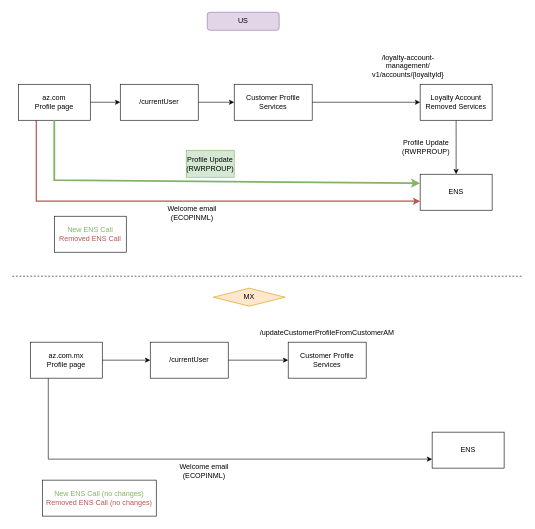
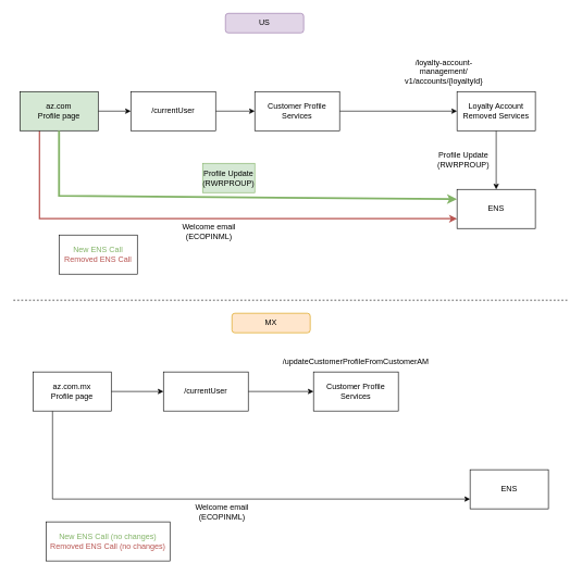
  <mxCell id="0" />
  <mxCell id="1" parent="0" />
  <mxCell id="2" style="edgeStyle=orthogonalEdgeStyle;rounded=0;jumpSize=9;orthogonalLoop=1;jettySize=auto;html=1;exitX=0.25;exitY=1;exitDx=0;exitDy=0;entryX=0;entryY=0.75;entryDx=0;entryDy=0;strokeWidth=2;fillColor=#f8cecc;strokeColor=#b85450;" edge="1" parent="1" source="4" target="8"><mxGeometry relative="1" as="geometry" /></mxCell>
  <mxCell id="3" style="edgeStyle=orthogonalEdgeStyle;rounded=0;jumpSize=9;orthogonalLoop=1;jettySize=auto;html=1;exitX=1;exitY=0.5;exitDx=0;exitDy=0;entryX=0;entryY=0.5;entryDx=0;entryDy=0;strokeWidth=1;fontColor=#b85451;" edge="1" parent="1" source="4" target="17"><mxGeometry relative="1" as="geometry" /></mxCell>
- <mxCell id="4" value="az.com&lt;br&gt;Profile page" style="rounded=0;whiteSpace=wrap;html=1;" vertex="1" parent="1"><mxGeometry x="30" y="140" width="120" height="60" as="geometry" /></mxCell>
+ <mxCell id="4" value="az.com&lt;br&gt;Profile page" style="rounded=0;whiteSpace=wrap;html=1;fillColor=#d5e8d4;" vertex="1" parent="1"><mxGeometry x="30" y="140" width="120" height="60" as="geometry" /></mxCell>
  <mxCell id="5" style="edgeStyle=orthogonalEdgeStyle;rounded=0;orthogonalLoop=1;jettySize=auto;html=1;exitX=0.5;exitY=1;exitDx=0;exitDy=0;" edge="1" parent="1" source="6" target="8"><mxGeometry relative="1" as="geometry" /></mxCell>
  <mxCell id="6" value="Loyalty Account Removed Services" style="rounded=0;whiteSpace=wrap;html=1;" vertex="1" parent="1"><mxGeometry x="700" y="140" width="120" height="60" as="geometry" /></mxCell>
  <mxCell id="7" value="&lt;span dir=&quot;ltr&quot; class=&quot;ui-provider bpm bpn c d e f g h i j k l m n o p q r s t bpo bpp w x y z ab ac ae af ag ah ai aj ak&quot;&gt;/loyalty-account-management/&lt;/span&gt;v1/accounts/{loyaltyId}" style="text;html=1;strokeColor=none;fillColor=none;align=center;verticalAlign=middle;whiteSpace=wrap;rounded=0;" vertex="1" parent="1"><mxGeometry x="610" y="80" width="140" height="60" as="geometry" /></mxCell>
  <mxCell id="8" value="ENS" style="rounded=0;whiteSpace=wrap;html=1;" vertex="1" parent="1"><mxGeometry x="700" y="290" width="120" height="60" as="geometry" /></mxCell>
  <mxCell id="9" value="Profile Update&lt;br&gt;(RWRPROUP)" style="text;html=1;strokeColor=none;fillColor=none;align=center;verticalAlign=middle;whiteSpace=wrap;rounded=0;" vertex="1" parent="1"><mxGeometry x="680" y="230" width="60" height="30" as="geometry" /></mxCell>
  <mxCell id="10" value="" style="endArrow=classic;html=1;rounded=0;exitX=0.5;exitY=1;exitDx=0;exitDy=0;entryX=0;entryY=0.25;entryDx=0;entryDy=0;fillColor=#d5e8d4;strokeColor=#82b366;jumpSize=8;strokeWidth=3;" edge="1" parent="1" source="4" target="8"><mxGeometry width="50" height="50" relative="1" as="geometry"><mxPoint x="340" y="270" as="sourcePoint" /><mxPoint x="390" y="220" as="targetPoint" /><Array as="points"><mxPoint x="90" y="300" /></Array></mxGeometry></mxCell>
  <mxCell id="11" value="Profile Update&lt;br&gt;(RWRPROUP)" style="text;html=1;strokeColor=#82b366;fillColor=#d5e8d4;align=center;verticalAlign=middle;whiteSpace=wrap;rounded=0;" vertex="1" parent="1"><mxGeometry x="310" y="250" width="80" height="45" as="geometry" /></mxCell>
  <mxCell id="12" value="Welcome email (ECOPINML)" style="text;html=1;strokeColor=none;fillColor=none;align=center;verticalAlign=middle;whiteSpace=wrap;rounded=0;" vertex="1" parent="1"><mxGeometry x="270" y="340" width="100" height="30" as="geometry" /></mxCell>
  <mxCell id="13" style="edgeStyle=orthogonalEdgeStyle;rounded=0;jumpSize=9;orthogonalLoop=1;jettySize=auto;html=1;strokeWidth=1;" edge="1" parent="1" source="14" target="6"><mxGeometry relative="1" as="geometry" /></mxCell>
  <mxCell id="14" value="Customer Profile Services" style="rounded=0;whiteSpace=wrap;html=1;" vertex="1" parent="1"><mxGeometry x="390" y="140" width="130" height="60" as="geometry" /></mxCell>
  <mxCell id="15" value="&lt;span style=&quot;color: rgb(130, 179, 102);&quot;&gt;New ENS Call&lt;br&gt;&lt;/span&gt;Removed ENS Call&lt;span style=&quot;color: rgb(130, 179, 102);&quot;&gt;&lt;br&gt;&lt;/span&gt;" style="rounded=0;whiteSpace=wrap;html=1;fontColor=#b85451;" vertex="1" parent="1"><mxGeometry x="90" y="360" width="120" height="60" as="geometry" /></mxCell>
  <mxCell id="16" style="edgeStyle=orthogonalEdgeStyle;rounded=0;jumpSize=9;orthogonalLoop=1;jettySize=auto;html=1;exitX=1;exitY=0.5;exitDx=0;exitDy=0;entryX=0;entryY=0.5;entryDx=0;entryDy=0;strokeWidth=1;fontColor=#b85451;" edge="1" parent="1" source="17" target="14"><mxGeometry relative="1" as="geometry" /></mxCell>
  <mxCell id="17" value="/currentUser" style="rounded=0;whiteSpace=wrap;html=1;" vertex="1" parent="1"><mxGeometry x="200" y="140" width="130" height="60" as="geometry" /></mxCell>
  <mxCell id="18" style="edgeStyle=orthogonalEdgeStyle;rounded=0;jumpSize=9;orthogonalLoop=1;jettySize=auto;html=1;exitX=0.25;exitY=1;exitDx=0;exitDy=0;entryX=0;entryY=0.75;entryDx=0;entryDy=0;strokeWidth=1;fillColor=#f8cecc;strokeColor=#000000;fontColor=#000000;" edge="1" parent="1" source="20" target="21"><mxGeometry relative="1" as="geometry" /></mxCell>
  <mxCell id="19" style="edgeStyle=orthogonalEdgeStyle;rounded=0;jumpSize=9;orthogonalLoop=1;jettySize=auto;html=1;exitX=1;exitY=0.5;exitDx=0;exitDy=0;entryX=0;entryY=0.5;entryDx=0;entryDy=0;strokeWidth=1;fontColor=#b85451;" edge="1" parent="1" source="20" target="27"><mxGeometry relative="1" as="geometry" /></mxCell>
  <mxCell id="20" value="az.com.mx&lt;br&gt;Profile page" style="rounded=0;whiteSpace=wrap;html=1;" vertex="1" parent="1"><mxGeometry x="50" y="570" width="120" height="60" as="geometry" /></mxCell>
  <mxCell id="21" value="ENS" style="rounded=0;whiteSpace=wrap;html=1;" vertex="1" parent="1"><mxGeometry x="720" y="720" width="120" height="60" as="geometry" /></mxCell>
  <mxCell id="22" value="Welcome email (ECOPINML)" style="text;html=1;strokeColor=none;fillColor=none;align=center;verticalAlign=middle;whiteSpace=wrap;rounded=0;" vertex="1" parent="1"><mxGeometry x="290" y="770" width="100" height="30" as="geometry" /></mxCell>
  <mxCell id="23" value="Customer Profile Services" style="rounded=0;whiteSpace=wrap;html=1;" vertex="1" parent="1"><mxGeometry x="480" y="570" width="130" height="60" as="geometry" /></mxCell>
  <mxCell id="24" value="&lt;span dir=&quot;ltr&quot; class=&quot;ui-provider bpm bpn c d e f g h i j k l m n o p q r s t bpo bpp w x y z ab ac ae af ag ah ai aj ak&quot;&gt;/updateCustomerProfileFromCustomerAM&lt;/span&gt;" style="text;html=1;strokeColor=none;fillColor=none;align=center;verticalAlign=middle;whiteSpace=wrap;rounded=0;" vertex="1" parent="1"><mxGeometry x="475" y="540" width="140" height="30" as="geometry" /></mxCell>
  <mxCell id="25" value="&lt;span style=&quot;color: rgb(130, 179, 102);&quot;&gt;New ENS Call (no changes)&lt;br&gt;&lt;/span&gt;Removed ENS Call (no changes)&lt;span style=&quot;color: rgb(130, 179, 102);&quot;&gt;&lt;br&gt;&lt;/span&gt;" style="rounded=0;whiteSpace=wrap;html=1;fontColor=#b85451;" vertex="1" parent="1"><mxGeometry x="70" y="800" width="190" height="60" as="geometry" /></mxCell>
  <mxCell id="26" style="edgeStyle=orthogonalEdgeStyle;rounded=0;jumpSize=9;orthogonalLoop=1;jettySize=auto;html=1;exitX=1;exitY=0.5;exitDx=0;exitDy=0;entryX=0;entryY=0.5;entryDx=0;entryDy=0;strokeWidth=1;fontColor=#b85451;" edge="1" parent="1" source="27" target="23"><mxGeometry relative="1" as="geometry" /></mxCell>
  <mxCell id="27" value="/currentUser" style="rounded=0;whiteSpace=wrap;html=1;" vertex="1" parent="1"><mxGeometry x="250" y="570" width="130" height="60" as="geometry" /></mxCell>
  <mxCell id="28" value="" style="endArrow=none;dashed=1;html=1;rounded=0;strokeColor=#000000;strokeWidth=1;fontColor=#000000;jumpSize=9;" edge="1" parent="1"><mxGeometry width="50" height="50" relative="1" as="geometry"><mxPoint y="460" as="sourcePoint" x="20" /><mxPoint x="870" y="460" as="targetPoint" /></mxGeometry></mxCell>
- <mxCell id="29" value="MX" style="rhombus;whiteSpace=wrap;html=1;fillColor=#ffe6cc;strokeColor=#d79b00;" vertex="1" parent="1"><mxGeometry x="355" y="480" width="120" height="30" as="geometry" /></mxCell>
+ <mxCell id="29" value="MX" style="rounded=1;whiteSpace=wrap;html=1;fillColor=#ffe6cc;strokeColor=#d79b00;" vertex="1" parent="1"><mxGeometry x="355" y="480" width="120" height="30" as="geometry" /></mxCell>
  <mxCell id="30" value="US" style="rounded=1;whiteSpace=wrap;html=1;fillColor=#e1d5e7;strokeColor=#9673a6;" vertex="1" parent="1"><mxGeometry x="345" y="20" width="120" height="30" as="geometry" /></mxCell>
